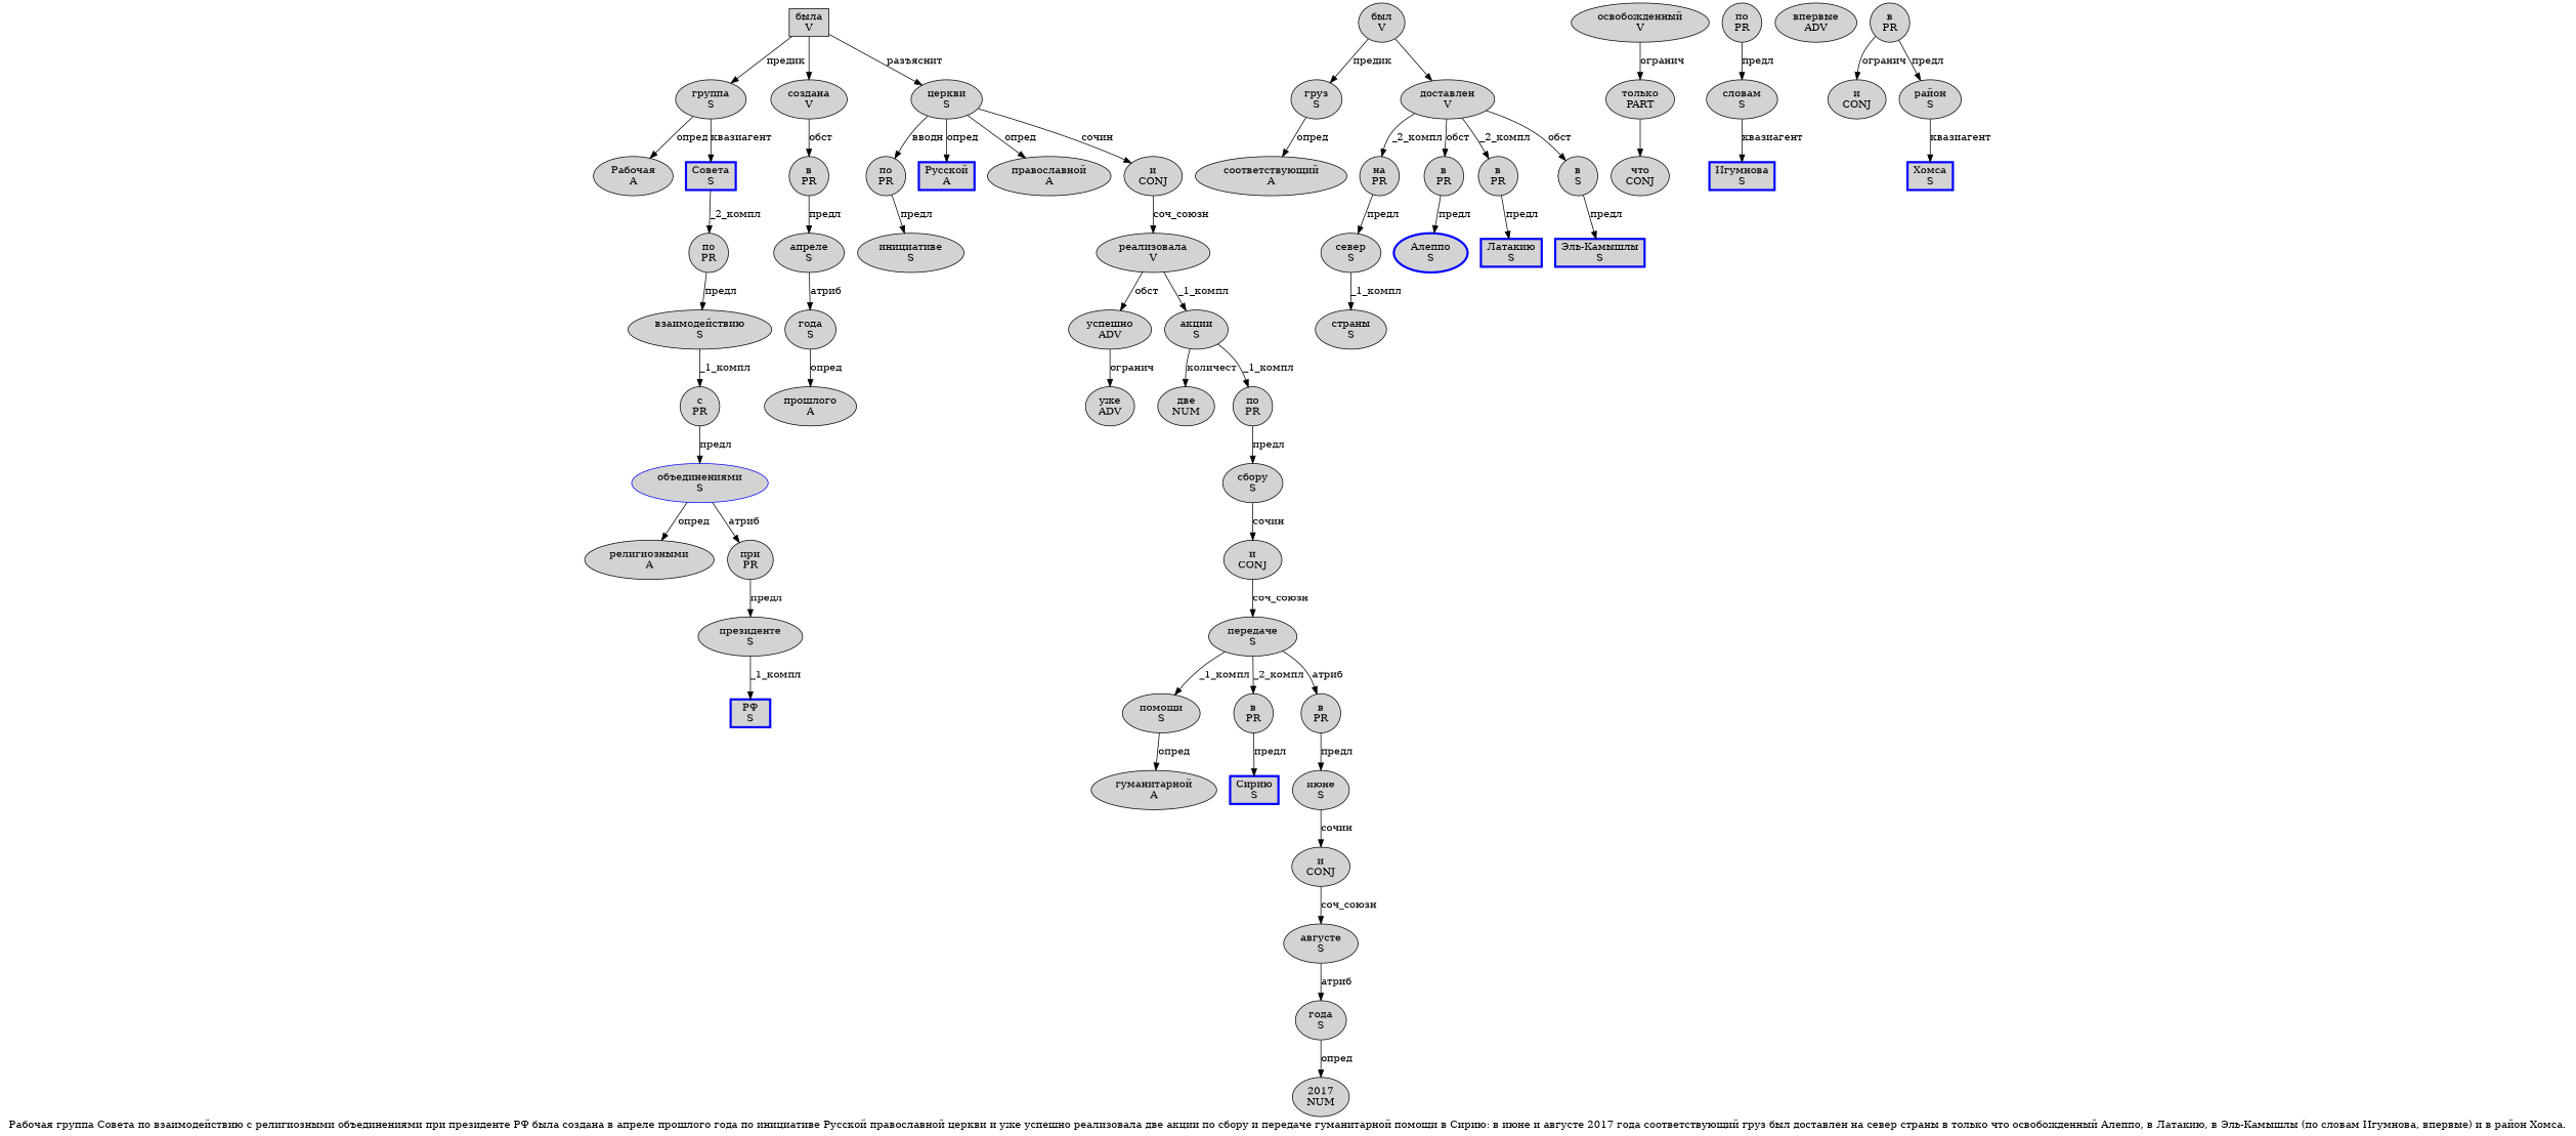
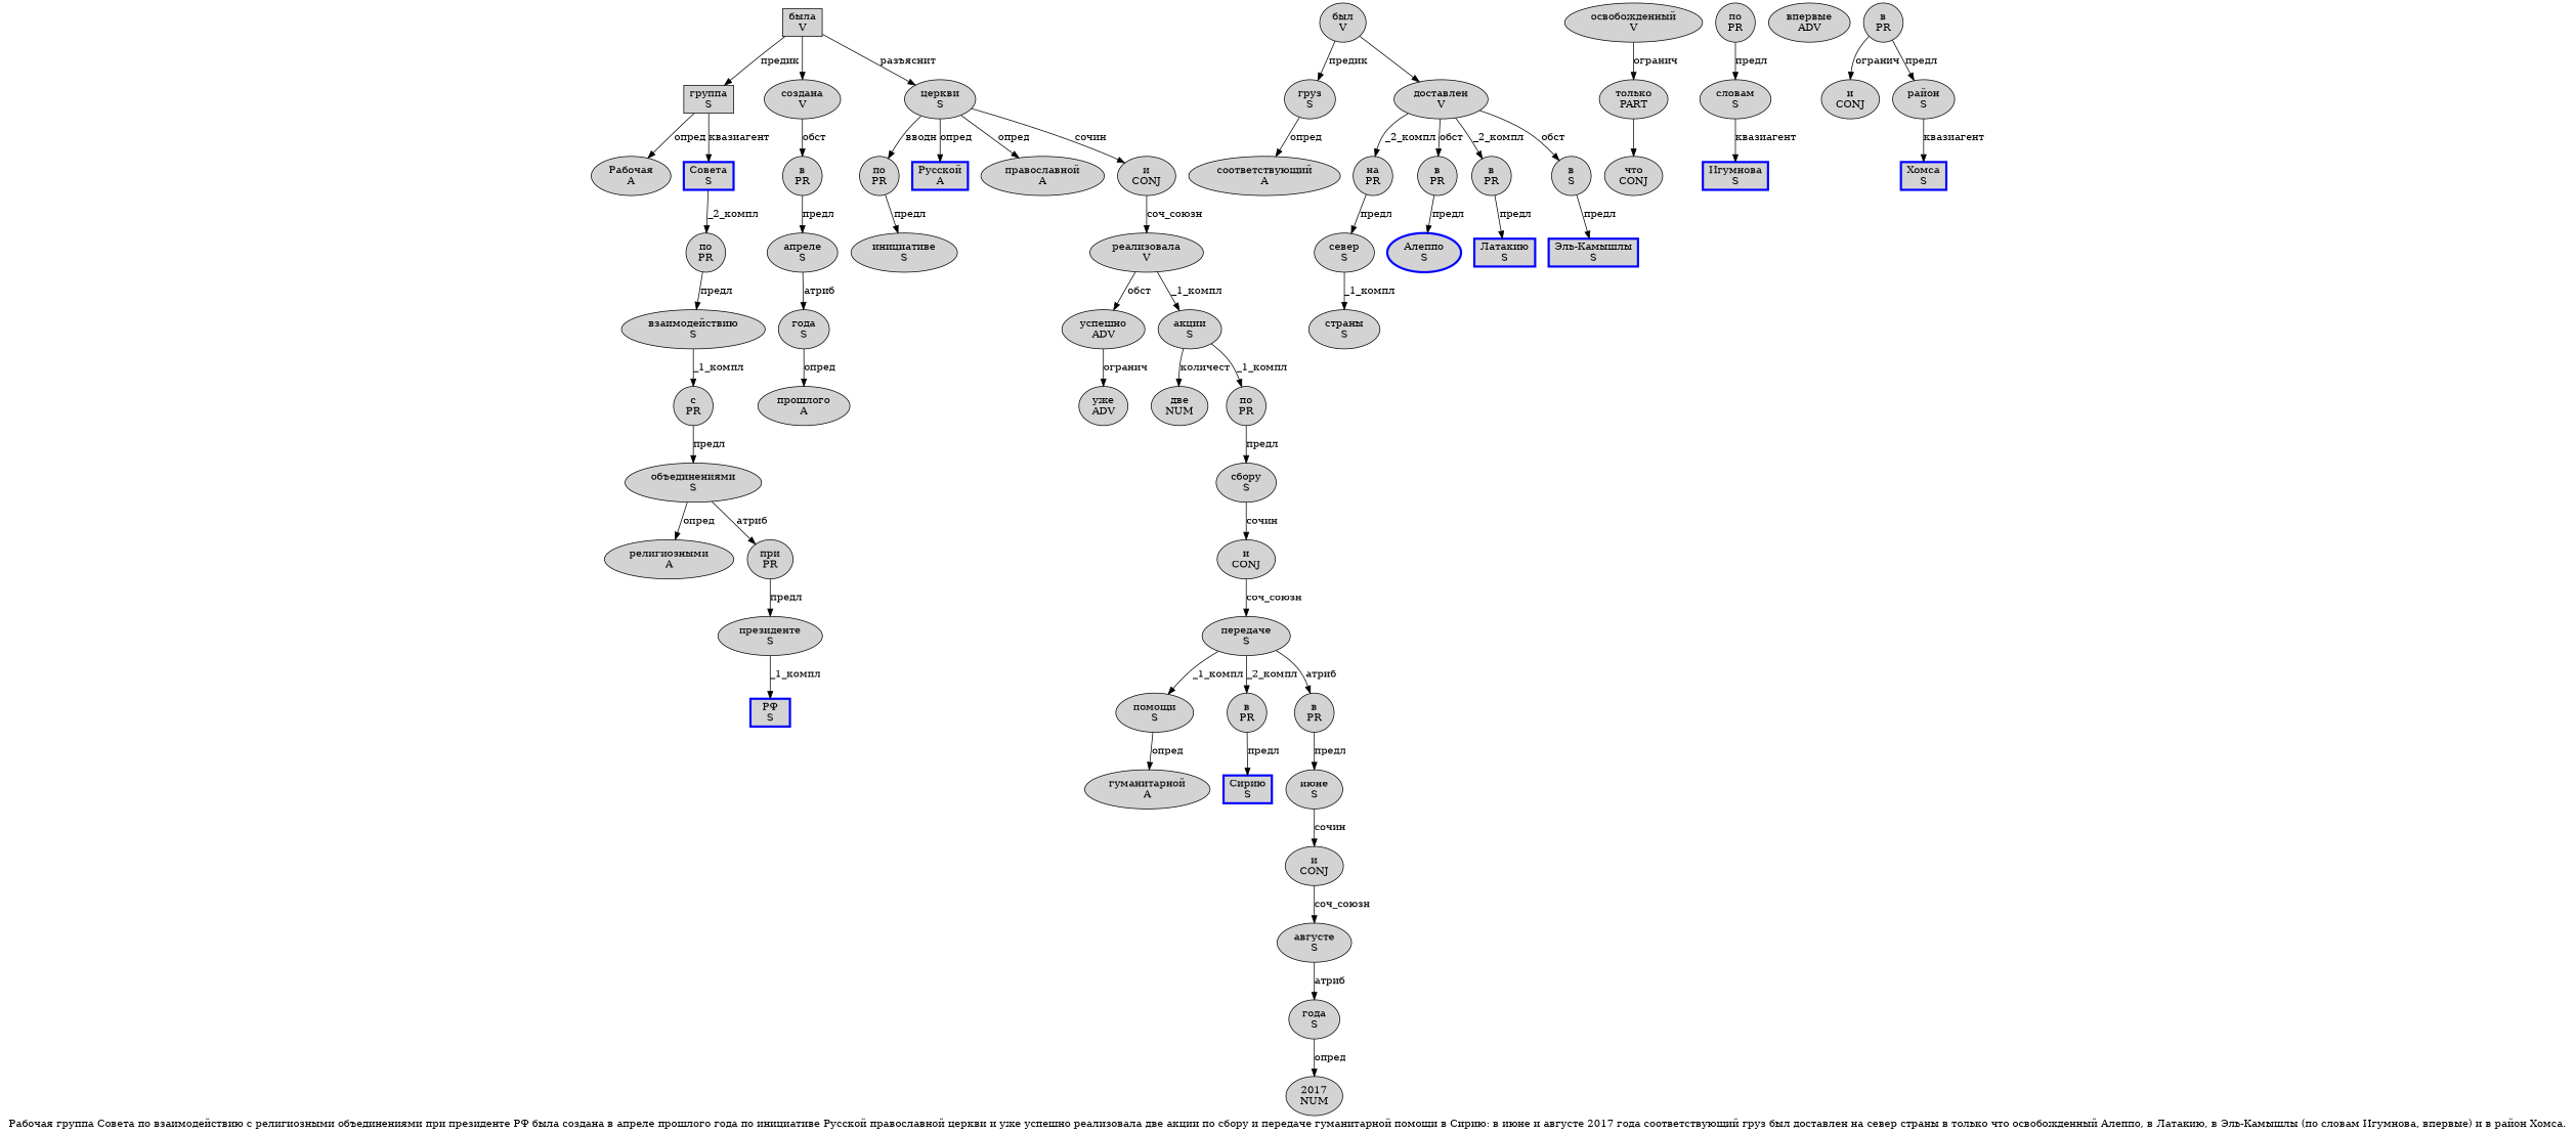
  digraph {
    label="Рабочая группа Совета по взаимодействию с религиозными объединениями при президенте РФ была создана в апреле прошлого года по инициативе Русской православной церкви и уже успешно реализовала две акции по сбору и передаче гуманитарной помощи в Сирию: в июне и августе 2017 года соответствующий груз был доставлен на север страны в только что освобожденный Алеппо, в Латакию, в Эль-Камышлы (по словам Игумнова, впервые) и в район Хомса."
    node [fillcolor=lightgray penwidth=1 shape=ellipse style=filled]
    n1 [label="Рабочая\nA"]
-   n2 [label="группа\nS"]
+   n2 [label="группа\nS" shape=box]
    n3 [color=blue label="Совета\nS" penwidth=3 shape=box]
    n4 [label="по\nPR"]
    n5 [label="взаимодействию\nS"]
    n6 [label="с\nPR"]
-   n7 [label="объединениями\nS" color=blue]
+   n7 [label="объединениями\nS"]
    n8 [label="религиозными\nA"]
    n9 [label="при\nPR"]
    n10 [label="президенте\nS"]
    n11 [color=blue label="РФ\nS" penwidth=3 shape=box]
    n12 [label="была\nV" shape=box]
    n13 [label="создана\nV"]
    n14 [label="церкви\nS"]
    n15 [label="в\nPR"]
    n16 [label="по\nPR"]
    n17 [color=blue label="Русской\nA" penwidth=3 shape=box]
    n18 [label="православной\nA"]
    n19 [label="и\nCONJ"]
    n20 [label="апреле\nS"]
    n21 [label="года\nS"]
    n22 [label="прошлого\nA"]
    n23 [label="инициативе\nS"]
    n24 [label="реализовала\nV"]
    n25 [label="успешно\nADV"]
    n26 [label="акции\nS"]
    n27 [label="уже\nADV"]
    n28 [label="две\nNUM"]
    n29 [label="по\nPR"]
    n30 [label="сбору\nS"]
    n31 [label="был\nV"]
    n32 [label="груз\nS"]
    n33 [label="доставлен\nV"]
    n34 [label="и\nCONJ"]
    n35 [label="передаче\nS"]
    n36 [label="помощи\nS"]
    n37 [label="в\nPR"]
    n38 [label="в\nPR"]
    n39 [label="гуманитарной\nA"]
    n40 [color=blue label="Сирию\nS" penwidth=3 shape=box]
    n41 [label="июне\nS"]
    n42 [label="и\nCONJ"]
    n43 [label="августе\nS"]
    n44 [label="года\nS"]
    n45 [label="2017\nNUM"]
    n46 [label="соответствующий\nA"]
    n47 [label="на\nPR"]
    n48 [label="в\nPR"]
    n49 [label="в\nPR"]
    n50 [label="в\nS"]
    n51 [label="север\nS"]
    n52 [color=blue label="Алеппо\nS" penwidth=3]
    n53 [color=blue label="Латакию\nS" penwidth=3 shape=box]
    n54 [color=blue label="Эль-Камышлы\nS" penwidth=3 shape=box]
    n55 [label="страны\nS"]
    n56 [label="только\nPART"]
    n57 [label="что\nCONJ"]
    n58 [label="освобожденный\nV"]
    n59 [label="по\nPR"]
    n60 [label="словам\nS"]
    n61 [color=blue label="Игумнова\nS" penwidth=3 shape=box]
    n62 [label="впервые\nADV"]
    n63 [label="и\nCONJ"]
    n64 [label="в\nPR"]
    n65 [label="район\nS"]
    n66 [color=blue label="Хомса\nS" penwidth=3 shape=box]
    n2 -> n1 [label="опред"]
    n2 -> n3 [label="квазиагент"]
    n3 -> n4 [label="_2_компл"]
    n4 -> n5 [label="предл"]
    n5 -> n6 [label="_1_компл"]
    n6 -> n7 [label="предл"]
    n7 -> n8 [label="опред"]
    n7 -> n9 [label="атриб"]
    n9 -> n10 [label="предл"]
    n10 -> n11 [label="_1_компл"]
    n12 -> n2 [label="предик"]
    n12 -> n13
    n12 -> n14 [label="разъяснит"]
    n13 -> n15 [label="обст"]
    n14 -> n16 [label="вводн"]
    n14 -> n17 [label="опред"]
    n14 -> n18 [label="опред"]
    n14 -> n19 [label="сочин"]
    n15 -> n20 [label="предл"]
    n16 -> n23 [label="предл"]
    n19 -> n24 [label="соч_союзн"]
    n20 -> n21 [label="атриб"]
    n21 -> n22 [label="опред"]
    n24 -> n25 [label="обст"]
    n24 -> n26 [label="_1_компл"]
    n25 -> n27 [label="огранич"]
    n26 -> n28 [label="количест"]
    n26 -> n29 [label="_1_компл"]
    n29 -> n30 [label="предл"]
    n30 -> n34 [label="сочин"]
    n31 -> n32 [label="предик"]
    n31 -> n33
    n32 -> n46 [label="опред"]
    n33 -> n47 [label="_2_компл"]
    n33 -> n48 [label="обст"]
    n33 -> n49 [label="_2_компл"]
    n33 -> n50 [label="обст"]
    n34 -> n35 [label="соч_союзн"]
    n35 -> n36 [label="_1_компл"]
    n35 -> n37 [label="_2_компл"]
    n35 -> n38 [label="атриб"]
    n36 -> n39 [label="опред"]
    n37 -> n40 [label="предл"]
    n38 -> n41 [label="предл"]
    n41 -> n42 [label="сочин"]
    n42 -> n43 [label="соч_союзн"]
    n43 -> n44 [label="атриб"]
    n44 -> n45 [label="опред"]
    n47 -> n51 [label="предл"]
    n48 -> n52 [label="предл"]
    n49 -> n53 [label="предл"]
    n50 -> n54 [label="предл"]
    n51 -> n55 [label="_1_компл"]
    n56 -> n57
    n58 -> n56 [label="огранич"]
    n59 -> n60 [label="предл"]
    n60 -> n61 [label="квазиагент"]
    n64 -> n63 [label="огранич"]
    n64 -> n65 [label="предл"]
    n65 -> n66 [label="квазиагент"]
  }
